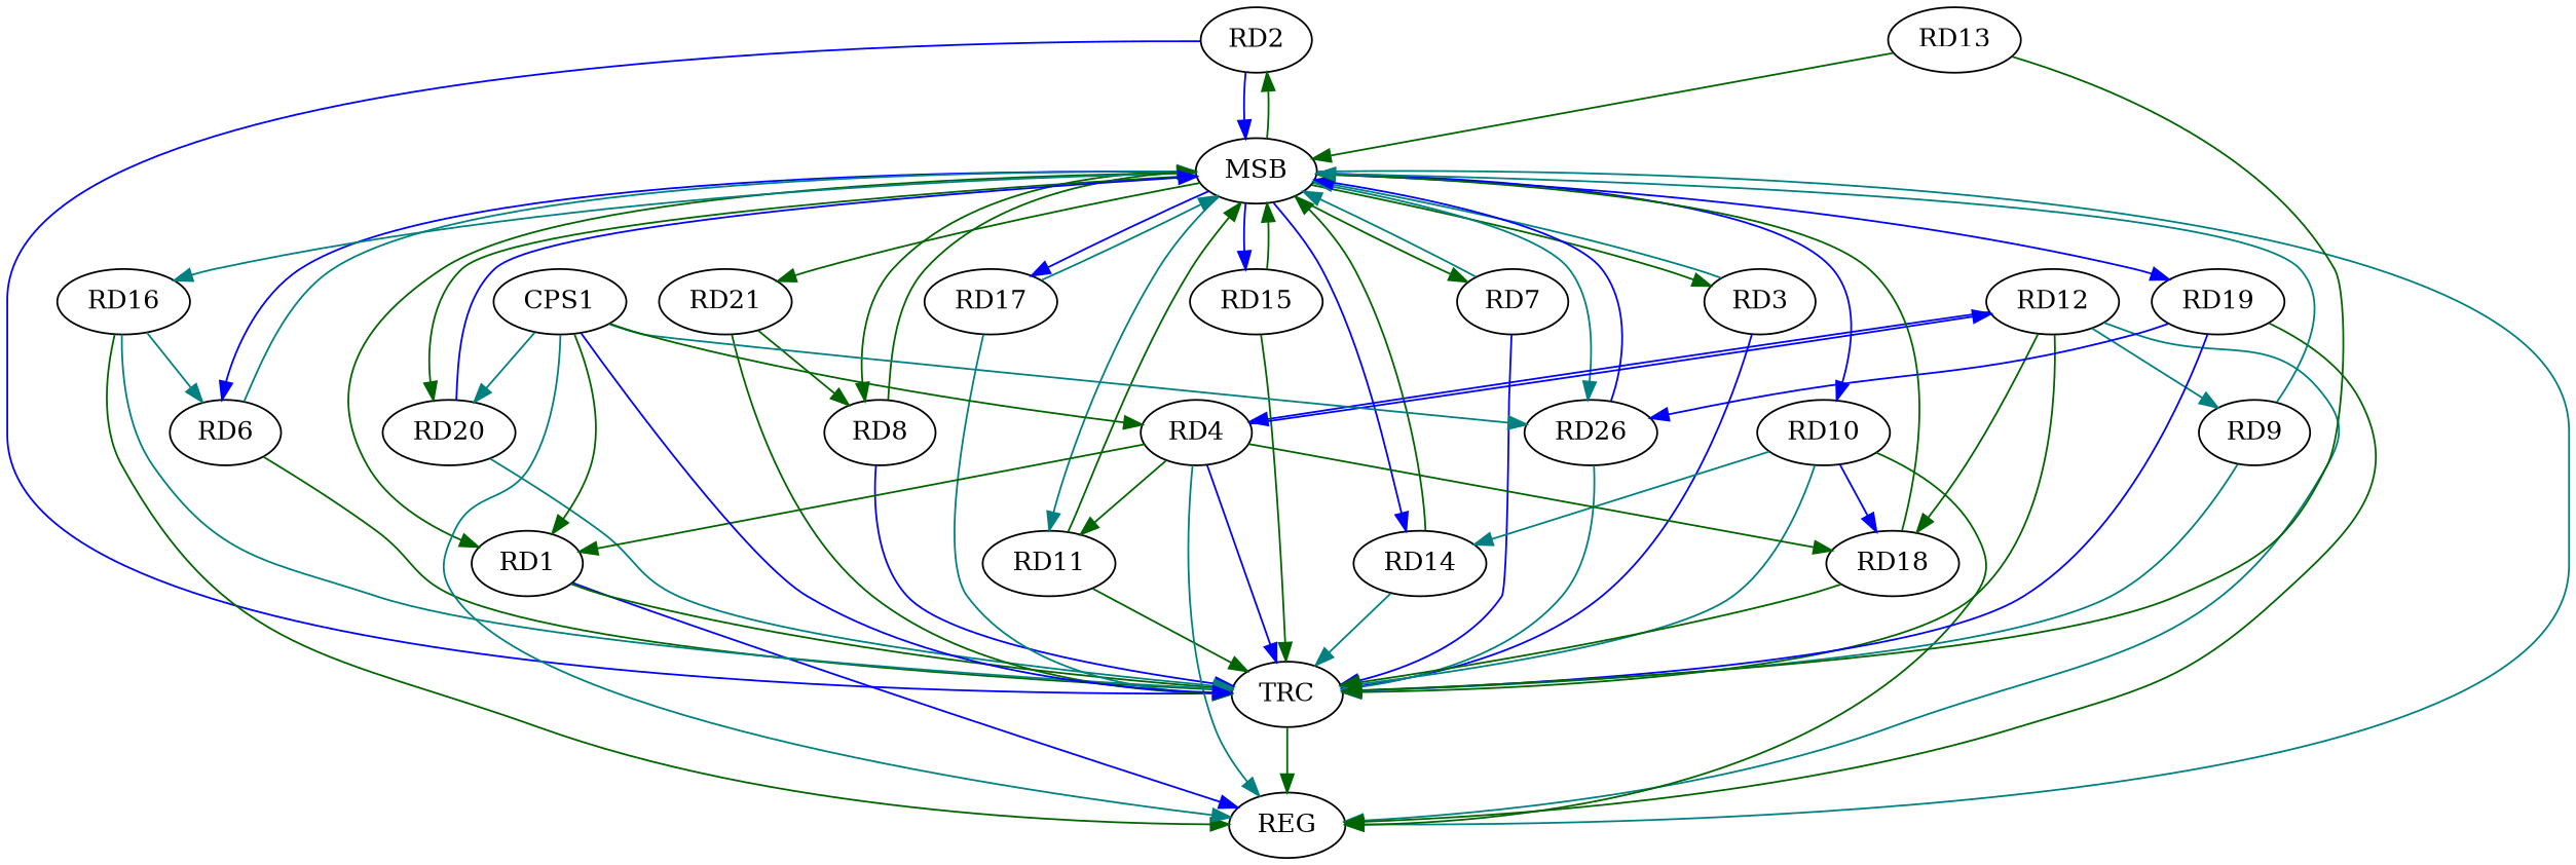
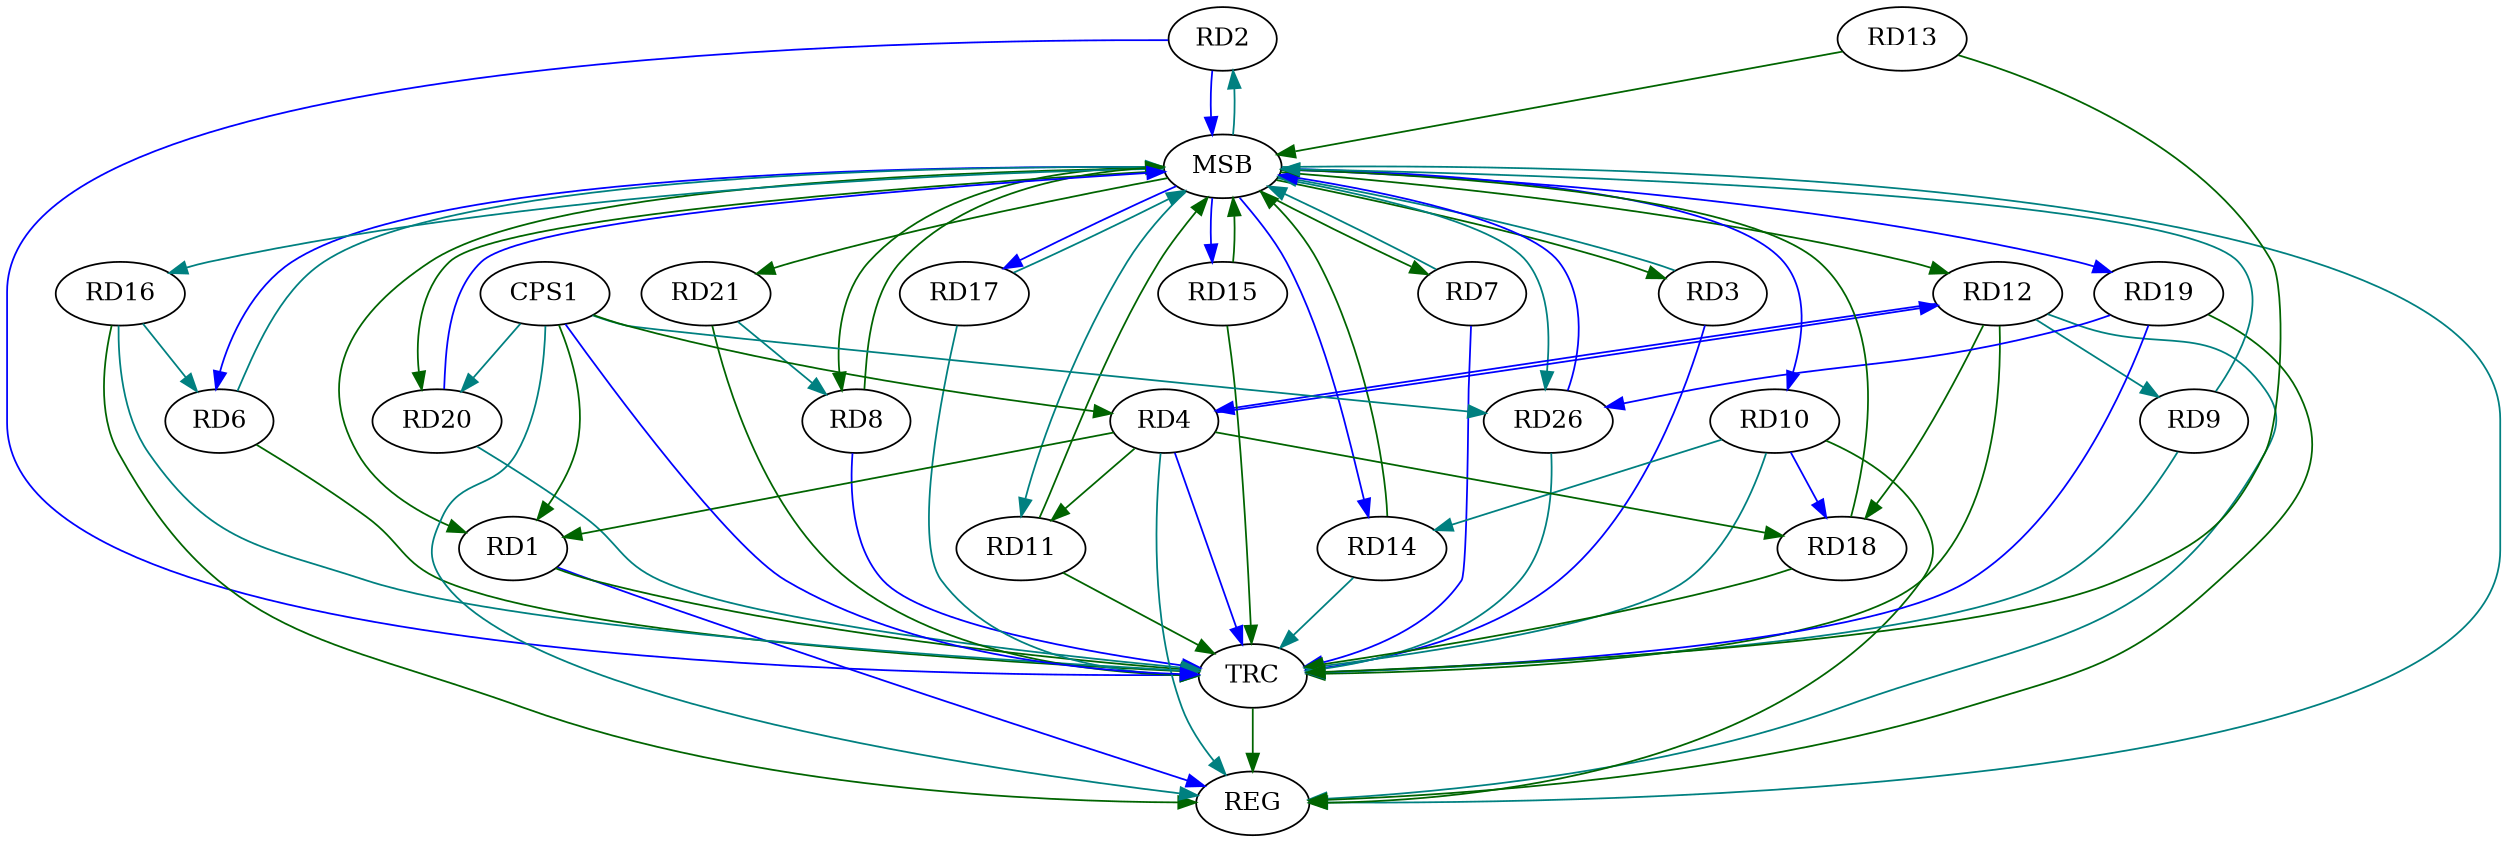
  strict digraph {
    edge [color=darkgreen]
    n1 [label=RD1]
    n2 [label=REG]
    n3 [label=TRC]
    n4 [label=RD2]
    n5 [label=MSB]
    n6 [label=RD3]
    n7 [label=RD11]
    n8 [label=RD12]
    n9 [label=RD6]
    n10 [label=RD7]
    n11 [label=RD8]
    n12 [label=RD10]
    n13 [label=RD14]
    n14 [label=RD15]
    n15 [label=RD16]
    n16 [label=RD17]
    n17 [label=RD19]
    n18 [label=RD26]
    n19 [label=RD20]
    n20 [label=RD21]
    n21 [label=RD4]
    n22 [label=RD18]
    n23 [label=RD9]
    n24 [label=RD13]
    n25 [label=CPS1]
    n1 -> n2 [color=blue]
    n1 -> n3
    n3 -> n2
    n4 -> n3 [color=blue]
    n4 -> n5 [color=blue]
    n5 -> n1
    n5 -> n2 [color=teal]
-   n5 -> n4
+   n5 -> n4 [color=teal]
    n5 -> n6
    n5 -> n7 [color=teal]
+   n5 -> n8
    n5 -> n9 [color=blue]
    n5 -> n10
    n5 -> n11
    n5 -> n12 [color=blue]
    n5 -> n13 [color=blue]
    n5 -> n14 [color=blue]
    n5 -> n15 [color=teal]
    n5 -> n16 [color=blue]
    n5 -> n17 [color=blue]
    n5 -> n18 [color=teal]
    n5 -> n19
    n5 -> n20
    n6 -> n3 [color=blue]
    n6 -> n5 [color=teal]
    n7 -> n3
    n7 -> n5
    n8 -> n2 [color=teal]
    n8 -> n3
    n8 -> n21 [color=blue]
    n8 -> n22
    n8 -> n23 [color=teal]
    n9 -> n3
    n9 -> n5 [color=teal]
    n10 -> n3 [color=blue]
    n10 -> n5 [color=teal]
    n11 -> n3 [color=blue]
    n11 -> n5
    n12 -> n2
    n12 -> n3 [color=teal]
    n12 -> n13 [color=teal]
    n12 -> n22 [color=blue]
    n13 -> n3 [color=teal]
    n13 -> n5
    n14 -> n3
    n14 -> n5
    n15 -> n2
    n15 -> n3 [color=teal]
    n15 -> n9 [color=teal]
    n16 -> n3 [color=teal]
    n16 -> n5 [color=teal]
    n17 -> n2
    n17 -> n3 [color=blue]
    n17 -> n18 [color=blue]
    n18 -> n3 [color=teal]
    n18 -> n5 [color=blue]
    n19 -> n3 [color=teal]
    n19 -> n5 [color=blue]
    n20 -> n3
-   n20 -> n11
+   n20 -> n11 [color=teal]
    n21 -> n1
    n21 -> n2 [color=teal]
    n21 -> n3 [color=blue]
    n21 -> n7
    n21 -> n8 [color=blue]
    n21 -> n22
    n22 -> n3
    n22 -> n5
    n23 -> n3 [color=teal]
    n23 -> n5 [color=teal]
    n24 -> n3
    n24 -> n5
    n25 -> n1
    n25 -> n2 [color=teal]
    n25 -> n3 [color=blue]
    n25 -> n18 [color=teal]
    n25 -> n19 [color=teal]
    n25 -> n21
  }
